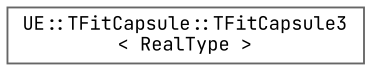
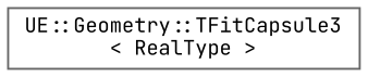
  digraph {
    rankdir=LR
    fontname="JetBrains Mono"
-   n1 [color=grey40 fillcolor=white fontname="JetBrains Mono" fontsize=10 height=0.2 label="UE::TFitCapsule::TFitCapsule3\l\< RealType \>" shape=box style=filled width=0.4]
+   n1 [color=grey40 fillcolor=white fontname="JetBrains Mono" fontsize=10 height=0.2 label="UE::Geometry::TFitCapsule3\l\< RealType \>" shape=box style=filled width=0.4]
  }
